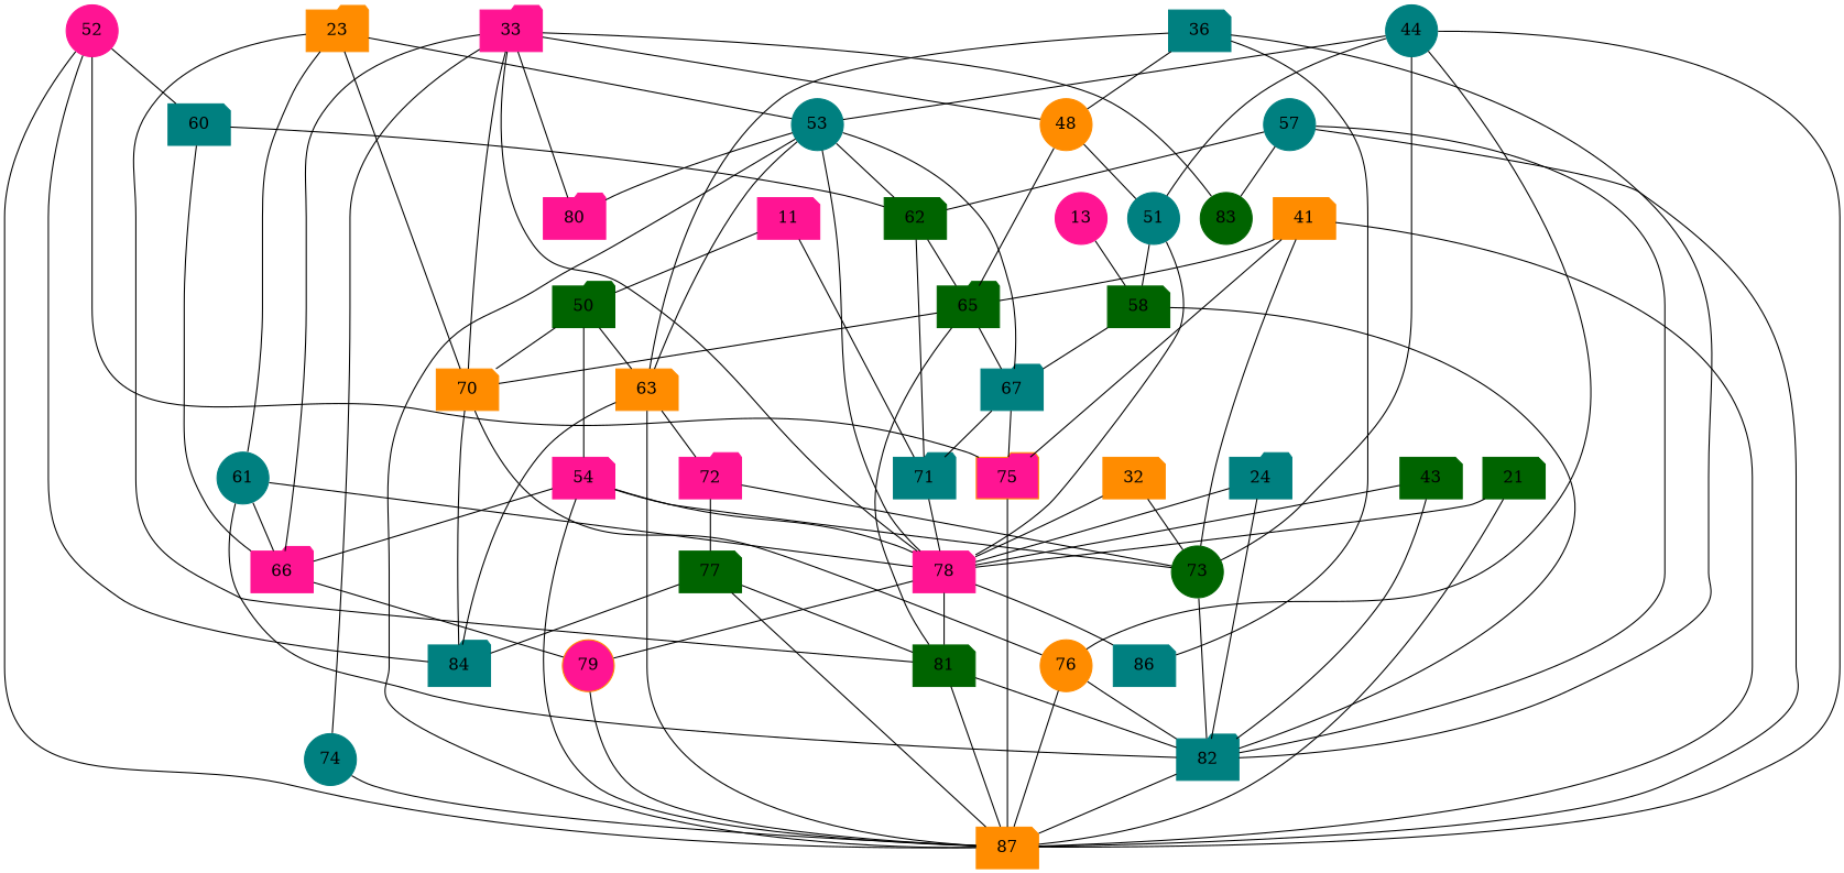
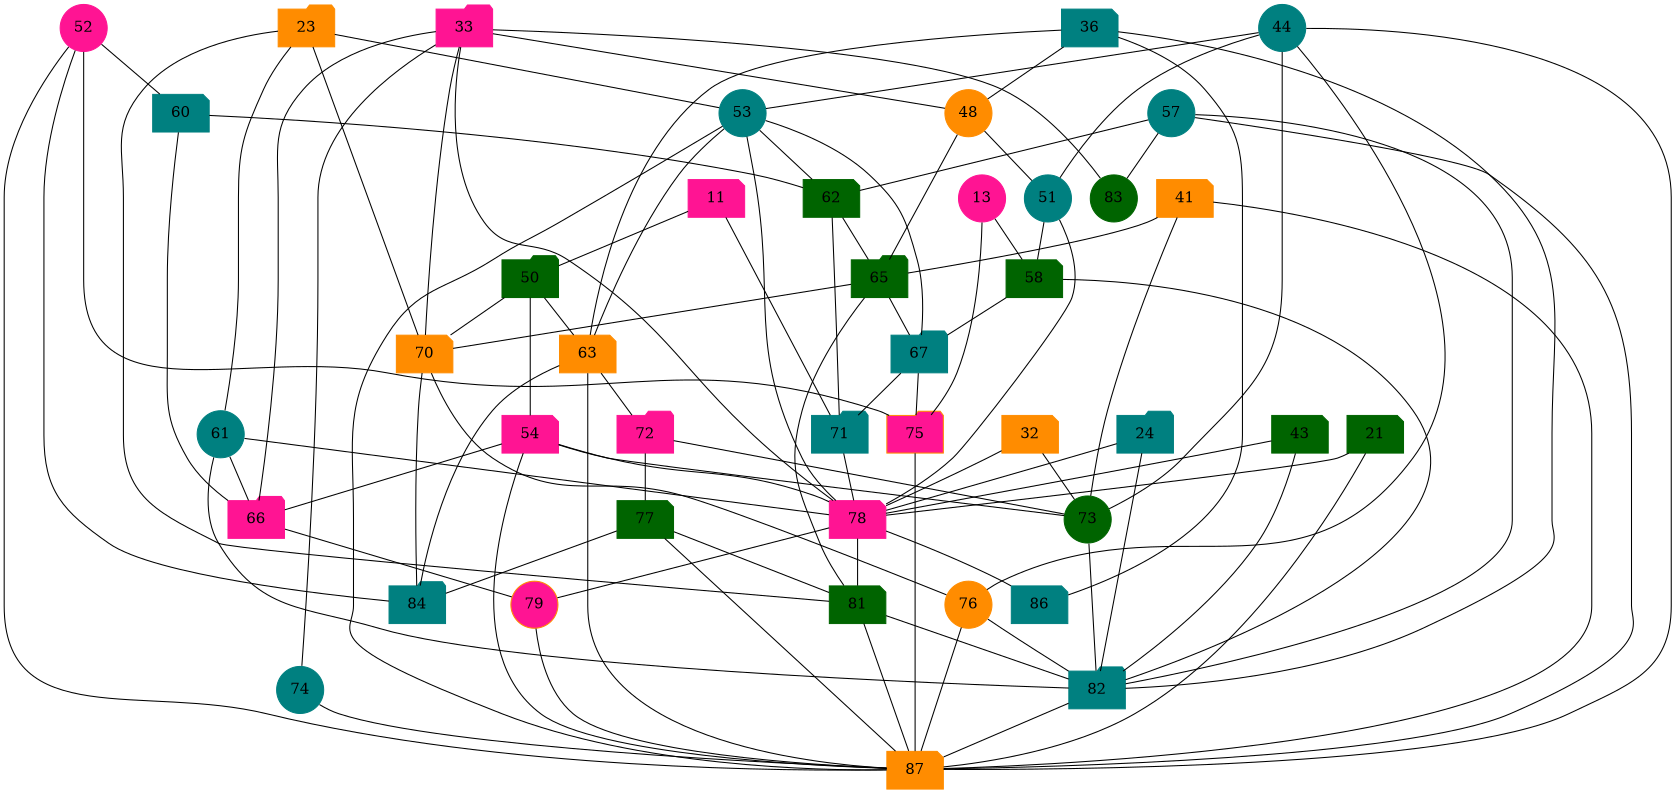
  graph {
    node [color=teal shape=note style=filled]
    11 [color=deeppink]
    50 [color=darkgreen shape=folder]
    71 [shape=folder]
    70 [color=darkorange super="+2+27+30"]
    63 [color=darkorange super="+35"]
    54 [color=deeppink super="+9"]
    78 [color=deeppink super="+12+28+42+64"]
    13 [color=deeppink shape=circle]
    58 [color=darkgreen]
    75 [color=darkorange fillcolor=deeppink shape=folder super="+47"]
    82 [shape=folder super="+45+46"]
    67 [shape=folder]
    87 [color=darkorange super="+18+37+69+85"]
    21 [color=darkgreen super="+6"]
    81 [color=darkgreen super="+68"]
    86
    79 [color=darkorange fillcolor=deeppink shape=circle]
    53 [shape=circle super="+8"]
-   80 [color=deeppink shape=folder]
    62 [color=darkgreen super="+16"]
    23 [color=darkorange shape=folder]
    61 [shape=circle super="+14"]
    66 [color=deeppink shape=folder super="+40"]
    76 [color=darkorange shape=circle]
    84 [shape=folder]
    24 [shape=folder]
    73 [color=darkgreen shape=circle super="+49"]
    32 [color=darkorange]
    33 [color=deeppink shape=folder super="+1"]
    48 [color=darkorange shape=circle]
    74 [shape=circle]
    83 [color=darkgreen shape=circle]
    65 [color=darkgreen shape=folder super="+56"]
    51 [shape=circle]
    36
    72 [color=deeppink shape=folder]
    41 [color=darkorange]
    43 [color=darkgreen]
    44 [shape=circle]
    52 [color=deeppink shape=circle super="+38"]
    60 [super="+59"]
    57 [shape=circle super="+39"]
    77 [color=darkgreen super="+15"]
    11 -- 50
    11 -- 71
    50 -- 70
    50 -- 63
    50 -- 54
    71 -- 78
    70 -- 76
    70 -- 84
    63 -- 87 [weight=3]
    63 -- 84
    63 -- 72
    54 -- 78 [weight=2]
    54 -- 87
    54 -- 66
    54 -- 73
    78 -- 81 [weight=5]
    78 -- 86
    78 -- 79
    13 -- 58
-   41 -- 75
+   13 -- 75
    58 -- 82
    58 -- 67
    75 -- 87 [weight=3]
    82 -- 87 [weight=3]
    67 -- 71
    67 -- 75
    21 -- 78 [weight=2]
    21 -- 87 [weight=2]
    81 -- 82
    81 -- 87
    79 -- 87
    53 -- 63
    53 -- 78
    53 -- 67
    53 -- 87
-   53 -- 80
    53 -- 62
    62 -- 71
    62 -- 65 [weight=2]
    23 -- 70
    23 -- 81
    23 -- 53
    23 -- 61
    61 -- 78
    61 -- 82 [weight=2]
    61 -- 66
    66 -- 79
    76 -- 82 [weight=2]
    76 -- 87 [weight=3]
    24 -- 78
    24 -- 82
    73 -- 82 [weight=3]
    32 -- 78
    32 -- 73
    33 -- 70 [weight=2]
    33 -- 78 [weight=2]
-   33 -- 80
    33 -- 66
    33 -- 48
    33 -- 74
    33 -- 83 [weight=2]
    48 -- 65
    48 -- 51
    74 -- 87
    65 -- 70
    65 -- 67
    65 -- 81 [weight=2]
    51 -- 78
    51 -- 58
    36 -- 63
    36 -- 82
    36 -- 86
    36 -- 48
    72 -- 73 [weight=2]
    72 -- 77 [weight=2]
    41 -- 87
    41 -- 73
    41 -- 65
    43 -- 78
    43 -- 82
    44 -- 87
    44 -- 53
    44 -- 76
    44 -- 73
    44 -- 51
    52 -- 75 [weight=2]
    52 -- 87
    52 -- 84
    52 -- 60
    60 -- 62 [weight=2]
    60 -- 66 [weight=2]
    57 -- 82 [weight=2]
    57 -- 87
    57 -- 62
    57 -- 83 [weight=2]
    77 -- 87
    77 -- 81
    77 -- 84
  }
